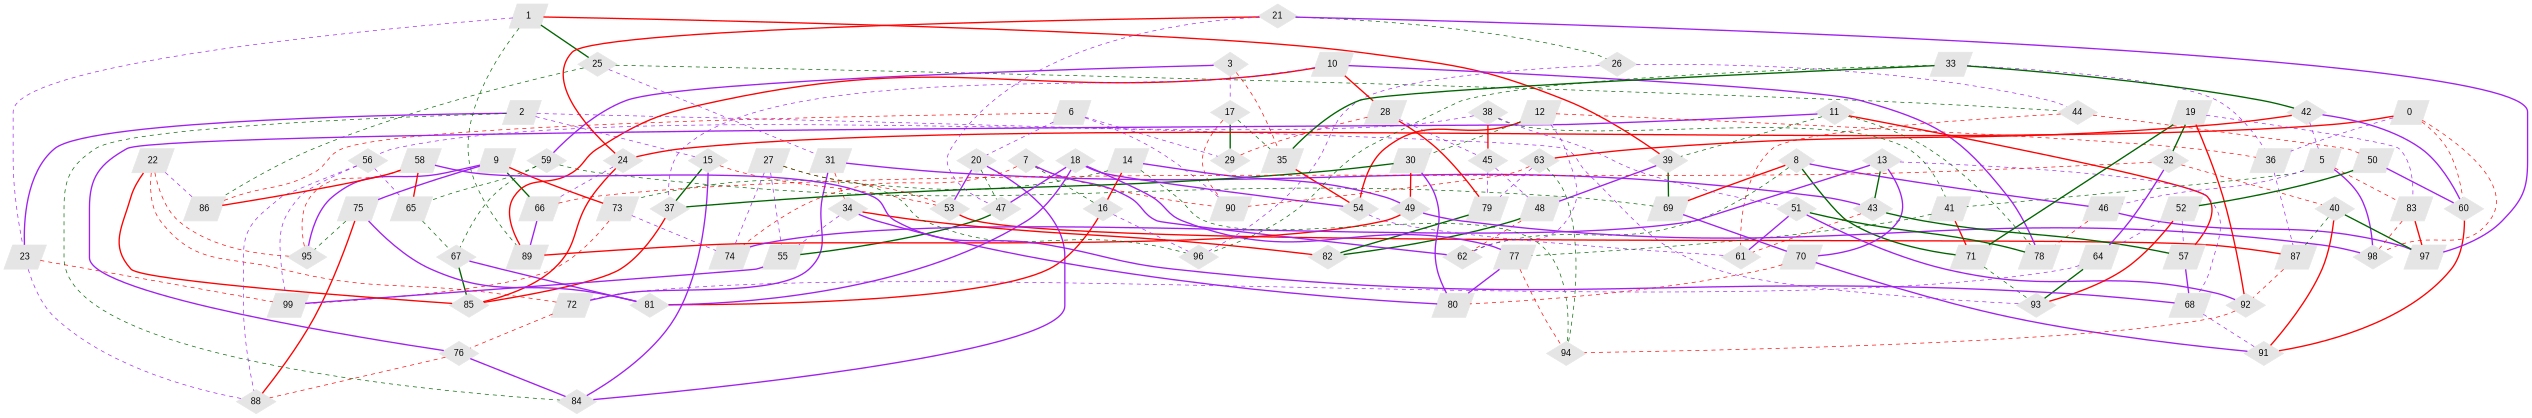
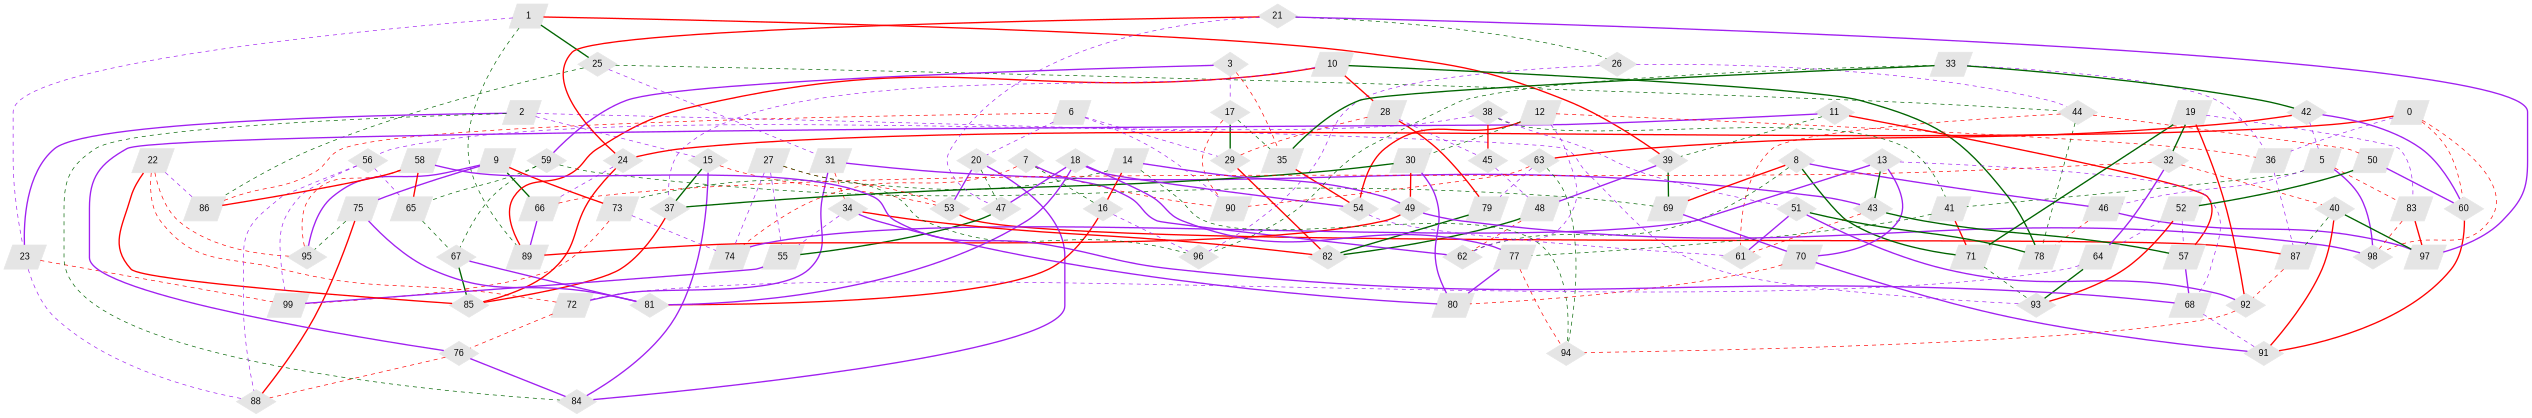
  graph {
    fontname="Liberation Sans"
    node [color=gray90 fontname="Liberation Sans" shape=diamond style=filled]
    edge [color=purple fontname="Liberation Sans" style=dashed]
    1 [shape=parallelogram]
    23 [shape=parallelogram]
    25
    39
    89 [shape=parallelogram]
    88
    99 [shape=parallelogram]
    86 [shape=parallelogram]
    31 [shape=parallelogram]
    44
    69 [shape=parallelogram]
    48 [shape=parallelogram]
    2 [shape=parallelogram]
    15
    84
    93
    37
    53
    3
    17
    35 [shape=parallelogram]
    59
    29
    90 [shape=parallelogram]
    26
    96
    54
    65 [shape=parallelogram]
    67
    n30 [label=0 shape=parallelogram]
    24
    36 [shape=parallelogram]
    60
    98
    66 [shape=parallelogram]
    85
    87 [shape=parallelogram]
    91
    5 [shape=parallelogram]
    41 [shape=parallelogram]
    46 [shape=parallelogram]
    83 [shape=parallelogram]
    71 [shape=parallelogram]
    77 [shape=parallelogram]
    78 [shape=parallelogram]
    97 [shape=parallelogram]
    6 [shape=parallelogram]
    20
    47
    82
    7
    16
    62
    74 [shape=parallelogram]
    81
    8
    70 [shape=parallelogram]
    9 [shape=parallelogram]
    73 [shape=parallelogram]
    75 [shape=parallelogram]
    95
    10 [shape=parallelogram]
    28 [shape=parallelogram]
    45
    79 [shape=parallelogram]
    11
    57 [shape=parallelogram]
    76
    68 [shape=parallelogram]
    12 [shape=parallelogram]
    30 [shape=parallelogram]
    49
    80 [shape=parallelogram]
    61
    13
    43
    14 [shape=parallelogram]
    94
    18
    55 [shape=parallelogram]
    19 [shape=parallelogram]
    32
    92
    40
    64 [shape=parallelogram]
    21
    22 [shape=parallelogram]
    72 [shape=parallelogram]
    34
    50 [shape=parallelogram]
    27 [shape=parallelogram]
    33 [shape=parallelogram]
    42
    63
    38
    51
    56
    52 [shape=parallelogram]
    58 [shape=parallelogram]
    1 -- 23
    1 -- 25 [color=darkgreen style=bold]
    1 -- 39 [color=red style=bold]
    1 -- 89 [color=darkgreen]
    23 -- 88
    23 -- 99 [color=red]
    25 -- 86 [color=darkgreen]
    25 -- 31
    25 -- 44 [color=darkgreen]
    39 -- 69 [color=darkgreen style=bold]
    39 -- 48 [style=bold]
    31 -- 43 [style=bold]
    31 -- 72 [style=bold]
    31 -- 34 [color=red]
    44 -- 61 [color=red]
    44 -- 50 [color=red]
    69 -- 70 [style=bold]
    48 -- 82 [color=darkgreen style=bold]
    48 -- 62 [color=red]
    2 -- 23 [style=bold]
    2 -- 15
    2 -- 84 [color=darkgreen]
    2 -- 93
    15 -- 84 [style=bold]
    15 -- 37 [color=darkgreen style=bold]
    15 -- 53 [color=red]
    37 -- 85 [color=red style=bold]
    53 -- 87 [color=red style=bold]
    3 -- 17
    3 -- 35 [color=red]
    3 -- 59 [style=bold]
    17 -- 35 [color=darkgreen]
    17 -- 29 [color=darkgreen style=bold]
    17 -- 90 [color=red]
    35 -- 54 [color=red style=bold]
    59 -- 69 [color=darkgreen]
    59 -- 65 [color=darkgreen]
    59 -- 67 [color=darkgreen]
+   29 -- 82 [color=red style=bold]
    26 -- 44
    26 -- 96
    54 -- 61
    65 -- 67 [color=darkgreen]
    67 -- 85 [color=darkgreen style=bold]
    67 -- 81 [style=bold]
    n30 -- 24 [color=red style=bold]
    n30 -- 36
    n30 -- 60 [color=red]
    n30 -- 98 [color=red]
    24 -- 66
    24 -- 85 [color=red style=bold]
    36 -- 87
    60 -- 91 [color=red style=bold]
    66 -- 89 [style=bold]
    87 -- 92 [color=red]
    5 -- 98 [style=bold]
    5 -- 41 [color=darkgreen]
    5 -- 46
    5 -- 83 [color=red]
    41 -- 71 [color=red style=bold]
    41 -- 77 [color=darkgreen]
    46 -- 78 [color=red]
    46 -- 97 [style=bold]
    83 -- 98 [color=red]
    83 -- 97 [color=red style=bold]
    71 -- 93 [color=darkgreen]
    77 -- 80 [style=bold]
    77 -- 94 [color=red]
    6 -- 86 [color=red]
    6 -- 29
    6 -- 90
    6 -- 20
    20 -- 84 [style=bold]
    20 -- 53 [style=bold]
    20 -- 47 [color=darkgreen]
    47 -- 55 [color=darkgreen style=bold]
    7 -- 90 [color=red]
    7 -- 16 [color=darkgreen]
    7 -- 62 [style=bold]
    7 -- 74 [color=red]
    16 -- 96
    16 -- 81 [color=red style=bold]
    8 -- 69 [color=red style=bold]
    8 -- 46 [style=bold]
    8 -- 71 [color=darkgreen style=bold]
    8 -- 62 [color=darkgreen]
    70 -- 91 [style=bold]
    70 -- 80 [color=red]
    9 -- 66 [color=darkgreen style=bold]
    9 -- 73 [color=red style=bold]
    9 -- 75 [style=bold]
    9 -- 95 [style=bold]
    73 -- 99 [color=red]
    73 -- 74
    75 -- 88 [color=red style=bold]
    75 -- 81 [style=bold]
    75 -- 95 [color=darkgreen]
    10 -- 89 [color=red style=bold]
    10 -- 37
-   10 -- 78 [style=bold]
+   10 -- 78 [color=darkgreen style=bold]
    10 -- 28 [color=red style=bold]
    28 -- 29 [color=red]
    28 -- 45
    28 -- 79 [color=red style=bold]
    45 -- 48
-   45 -- 79
    79 -- 82 [color=darkgreen style=bold]
    11 -- 39 [color=darkgreen]
-   11 -- 78 [color=darkgreen]
+   44 -- 78 [color=darkgreen]
    11 -- 57 [color=red style=bold]
    11 -- 76 [style=bold]
    57 -- 68 [style=bold]
    76 -- 88 [color=red]
    76 -- 84 [style=bold]
    68 -- 91
    12 -- 54 [color=red style=bold]
    12 -- 36 [color=red]
    12 -- 62
    12 -- 30 [color=darkgreen]
    30 -- 37 [color=darkgreen style=bold]
    30 -- 49 [color=red style=bold]
    30 -- 80 [style=bold]
    49 -- 89 [color=red style=bold]
    49 -- 98 [style=bold]
    13 -- 74 [style=bold]
    13 -- 70 [style=bold]
    13 -- 68
    13 -- 43 [color=darkgreen style=bold]
    43 -- 57 [color=darkgreen style=bold]
    43 -- 61 [color=red]
    14 -- 16 [color=red style=bold]
    14 -- 73 [color=darkgreen]
    14 -- 49 [style=bold]
    14 -- 94 [color=darkgreen]
    18 -- 54 [style=bold]
    18 -- 77 [style=bold]
    18 -- 47 [style=bold]
    18 -- 81 [style=bold]
    55 -- 99 [style=bold]
    19 -- 83
    19 -- 71 [color=darkgreen style=bold]
    19 -- 32 [color=darkgreen style=bold]
    19 -- 92 [color=red style=bold]
    32 -- 66 [color=red]
    32 -- 40 [color=red]
    32 -- 64 [style=bold]
    92 -- 94 [color=red]
    40 -- 87 [color=darkgreen]
    40 -- 91 [color=red style=bold]
    40 -- 97 [color=darkgreen style=bold]
    64 -- 93 [color=darkgreen style=bold]
    64 -- 72
    21 -- 26 [color=darkgreen]
    21 -- 24 [color=red style=bold]
    21 -- 97 [style=bold]
    21 -- 47
    22 -- 86
    22 -- 85 [color=red style=bold]
    22 -- 95 [color=red]
    22 -- 72 [color=red]
    72 -- 76 [color=red]
    34 -- 82 [color=red style=bold]
    34 -- 80 [style=bold]
    34 -- 55
    50 -- 60 [style=bold]
    50 -- 52 [color=darkgreen style=bold]
    27 -- 53 [color=red]
    27 -- 96 [color=darkgreen]
    27 -- 74
    27 -- 55
    33 -- 35 [color=darkgreen style=bold]
    33 -- 96 [color=darkgreen]
    33 -- 36
    33 -- 42 [color=darkgreen style=bold]
    42 -- 60 [style=bold]
    42 -- 5
    42 -- 63 [color=red style=bold]
    63 -- 90 [color=red]
    63 -- 79
    63 -- 94 [color=darkgreen]
    38 -- 41 [color=darkgreen]
    38 -- 45 [color=red style=bold]
    38 -- 51
    38 -- 56
    51 -- 78 [color=darkgreen style=bold]
    51 -- 61 [style=bold]
    51 -- 92 [style=bold]
    56 -- 88
    56 -- 99
    56 -- 65
    52 -- 93 [color=red style=bold]
    52 -- 57
    52 -- 64
    58 -- 86 [color=red style=bold]
    58 -- 65 [color=red style=bold]
    58 -- 95 [color=red]
    58 -- 68 [style=bold]
  }
